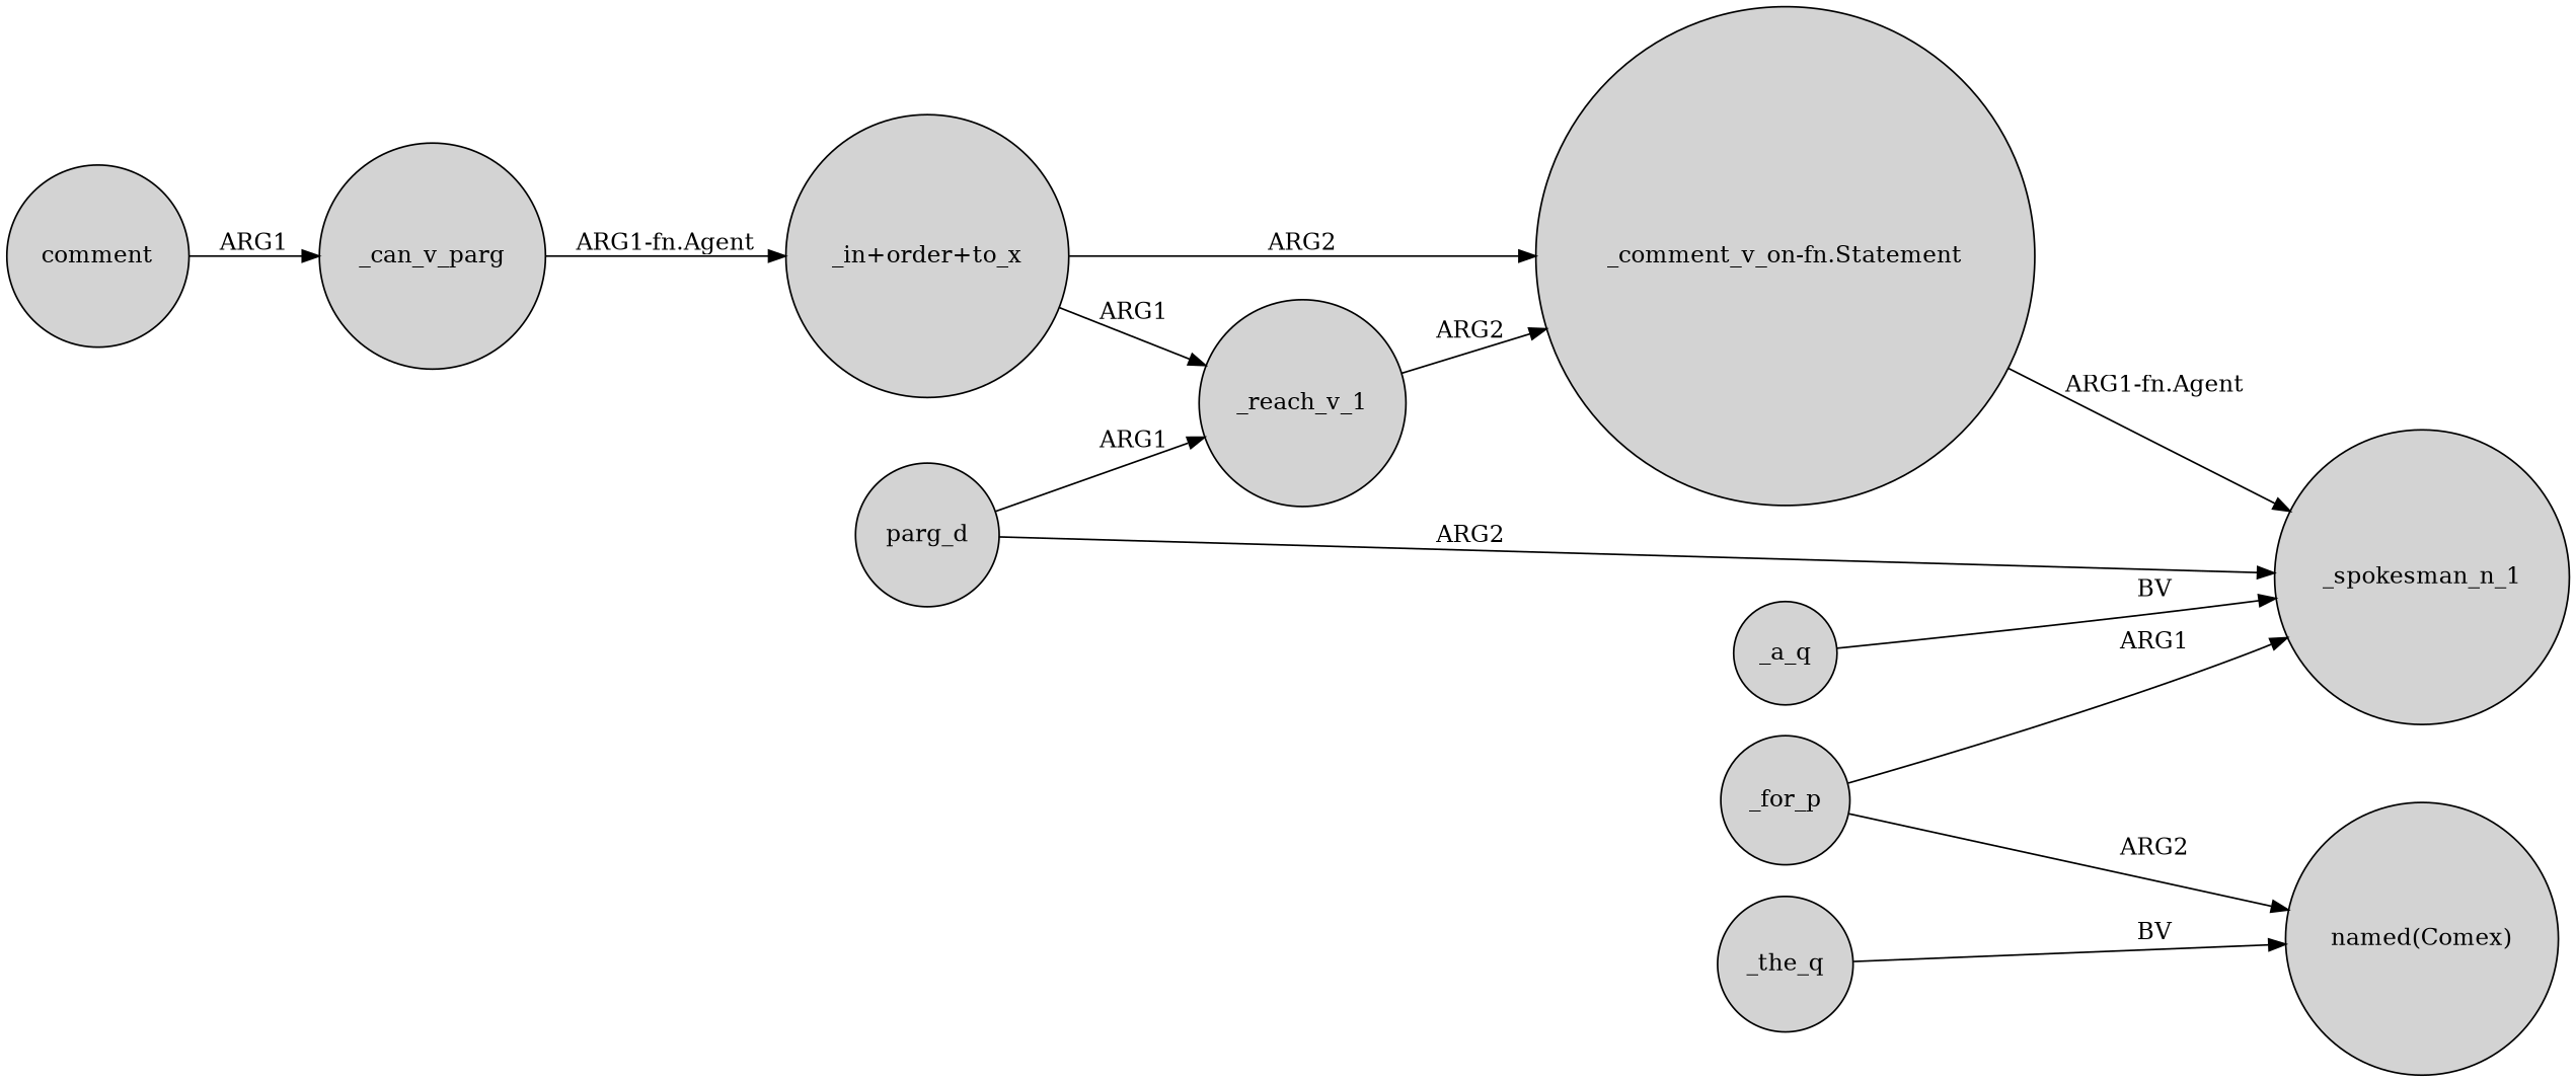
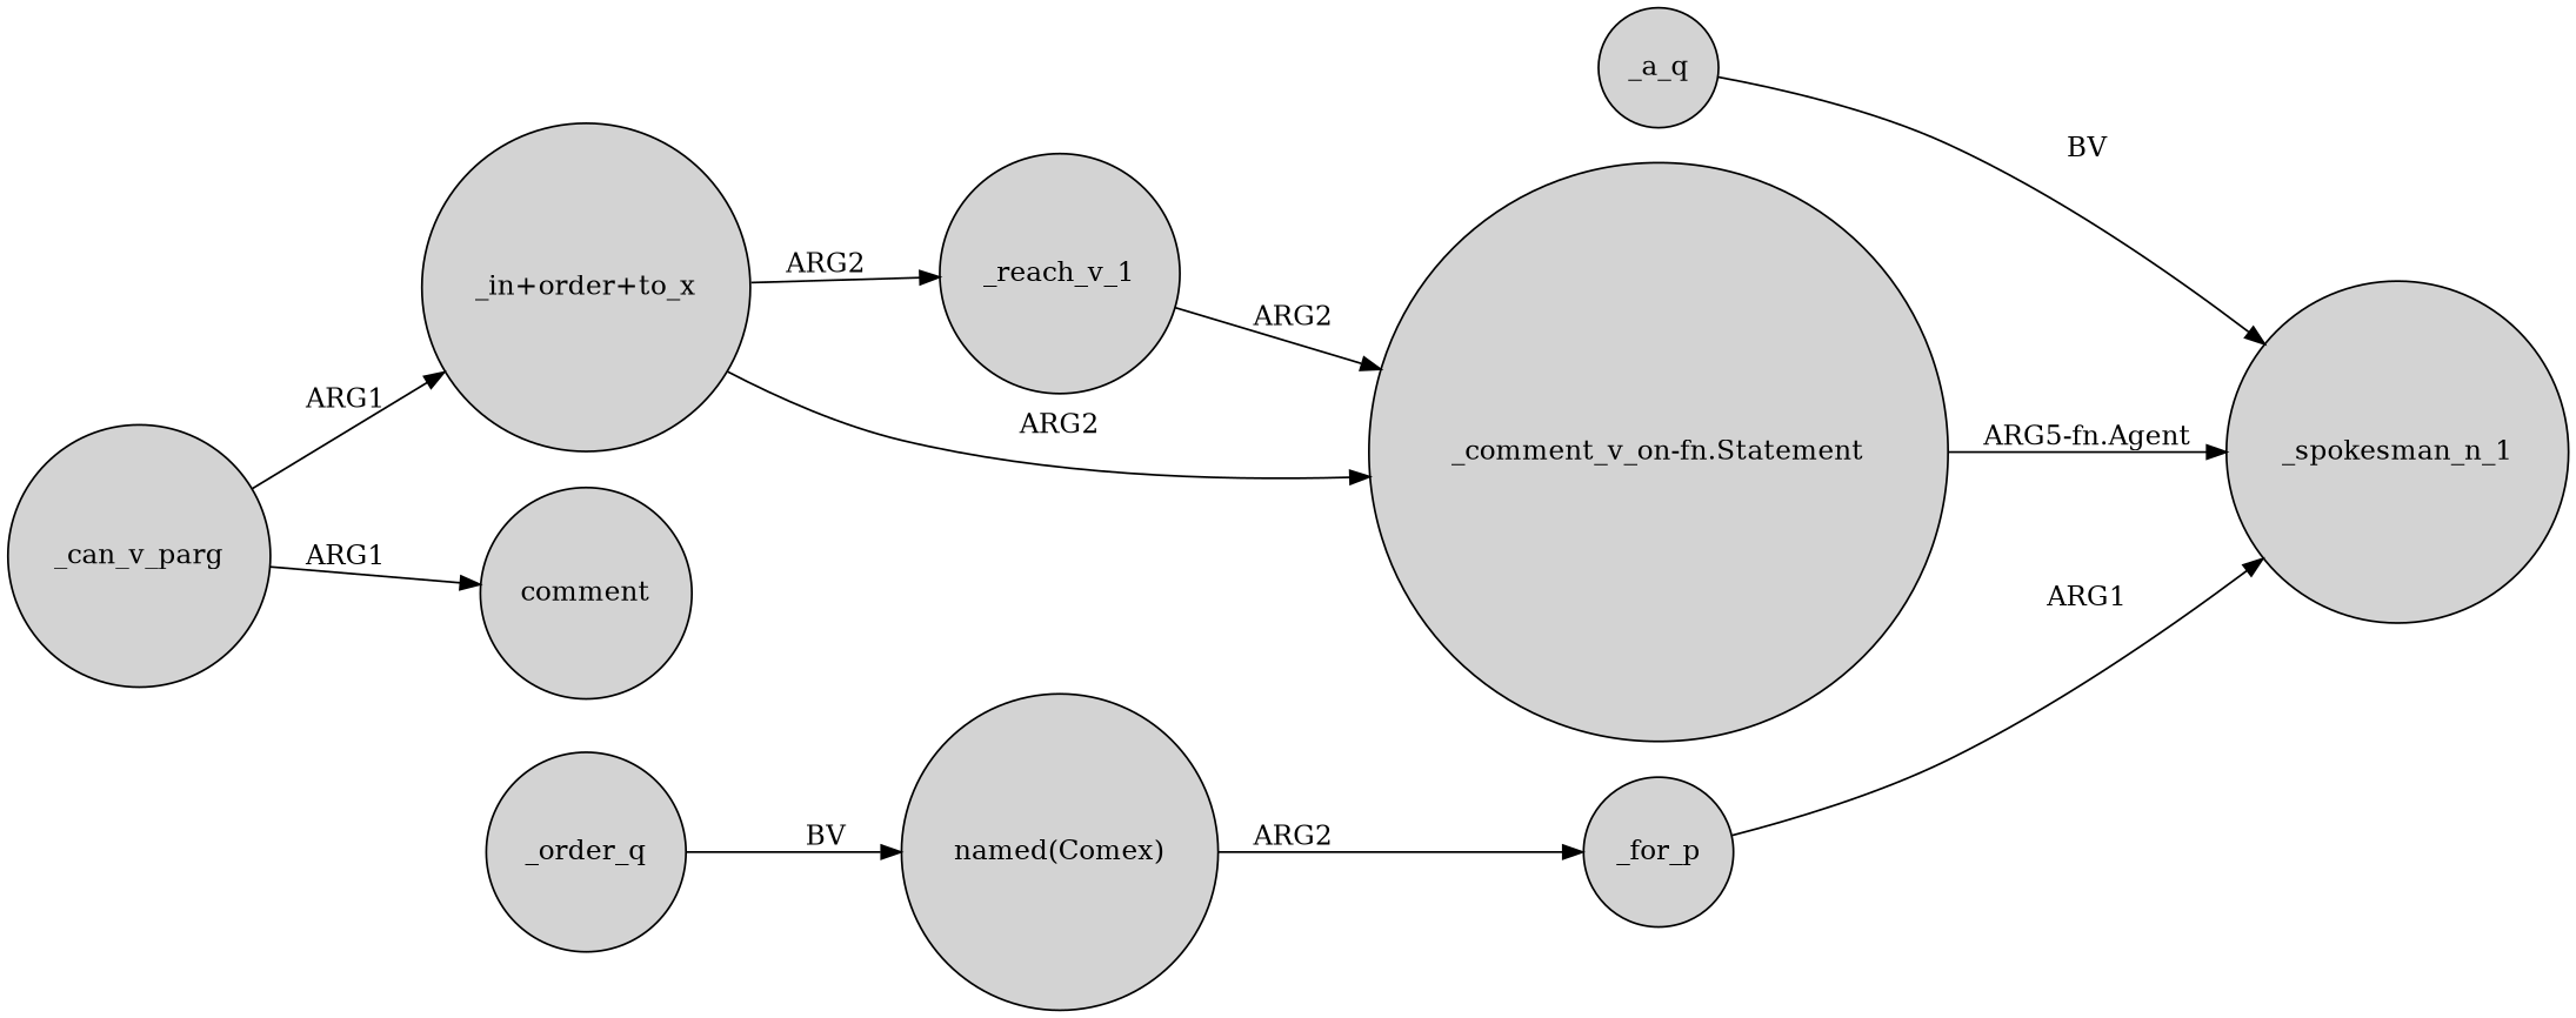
  digraph {
    rankdir=LR
    node [shape=circle style=filled]
    _for_p
    _spokesman_n_1
    "named(Comex)"
-   _the_q
+   _the_q [label=_order_q]
    _a_q
    _reach_v_1
    "_comment_v_on-fn.Statement"
    "_in+order+to_x"
-   parg_d
    n10 [label=comment]
    n11 [label=_can_v_parg]
    _for_p -> _spokesman_n_1 [label=ARG1]
-   _for_p -> "named(Comex)" [label=ARG2]
+   "named(Comex)" -> _for_p [label=ARG2]
    _the_q -> "named(Comex)" [label=BV]
    _a_q -> _spokesman_n_1 [label=BV]
    _reach_v_1 -> "_comment_v_on-fn.Statement" [label=ARG2]
-   "_comment_v_on-fn.Statement" -> _spokesman_n_1 [label="ARG1-fn.Agent"]
-   "_in+order+to_x" -> _reach_v_1 [label=ARG1]
+   "_comment_v_on-fn.Statement" -> _spokesman_n_1 [label="ARG5-fn.Agent"]
+   "_in+order+to_x" -> _reach_v_1 [label=ARG2]
    "_in+order+to_x" -> "_comment_v_on-fn.Statement" [label=ARG2]
-   parg_d -> _spokesman_n_1 [label=ARG2]
-   parg_d -> _reach_v_1 [label=ARG1]
-   n10 -> n11 [label=ARG1]
-   n11 -> "_in+order+to_x" [label="ARG1-fn.Agent"]
+   n11 -> n10 [label=ARG1]
+   n11 -> "_in+order+to_x" [label=ARG1]
  }
